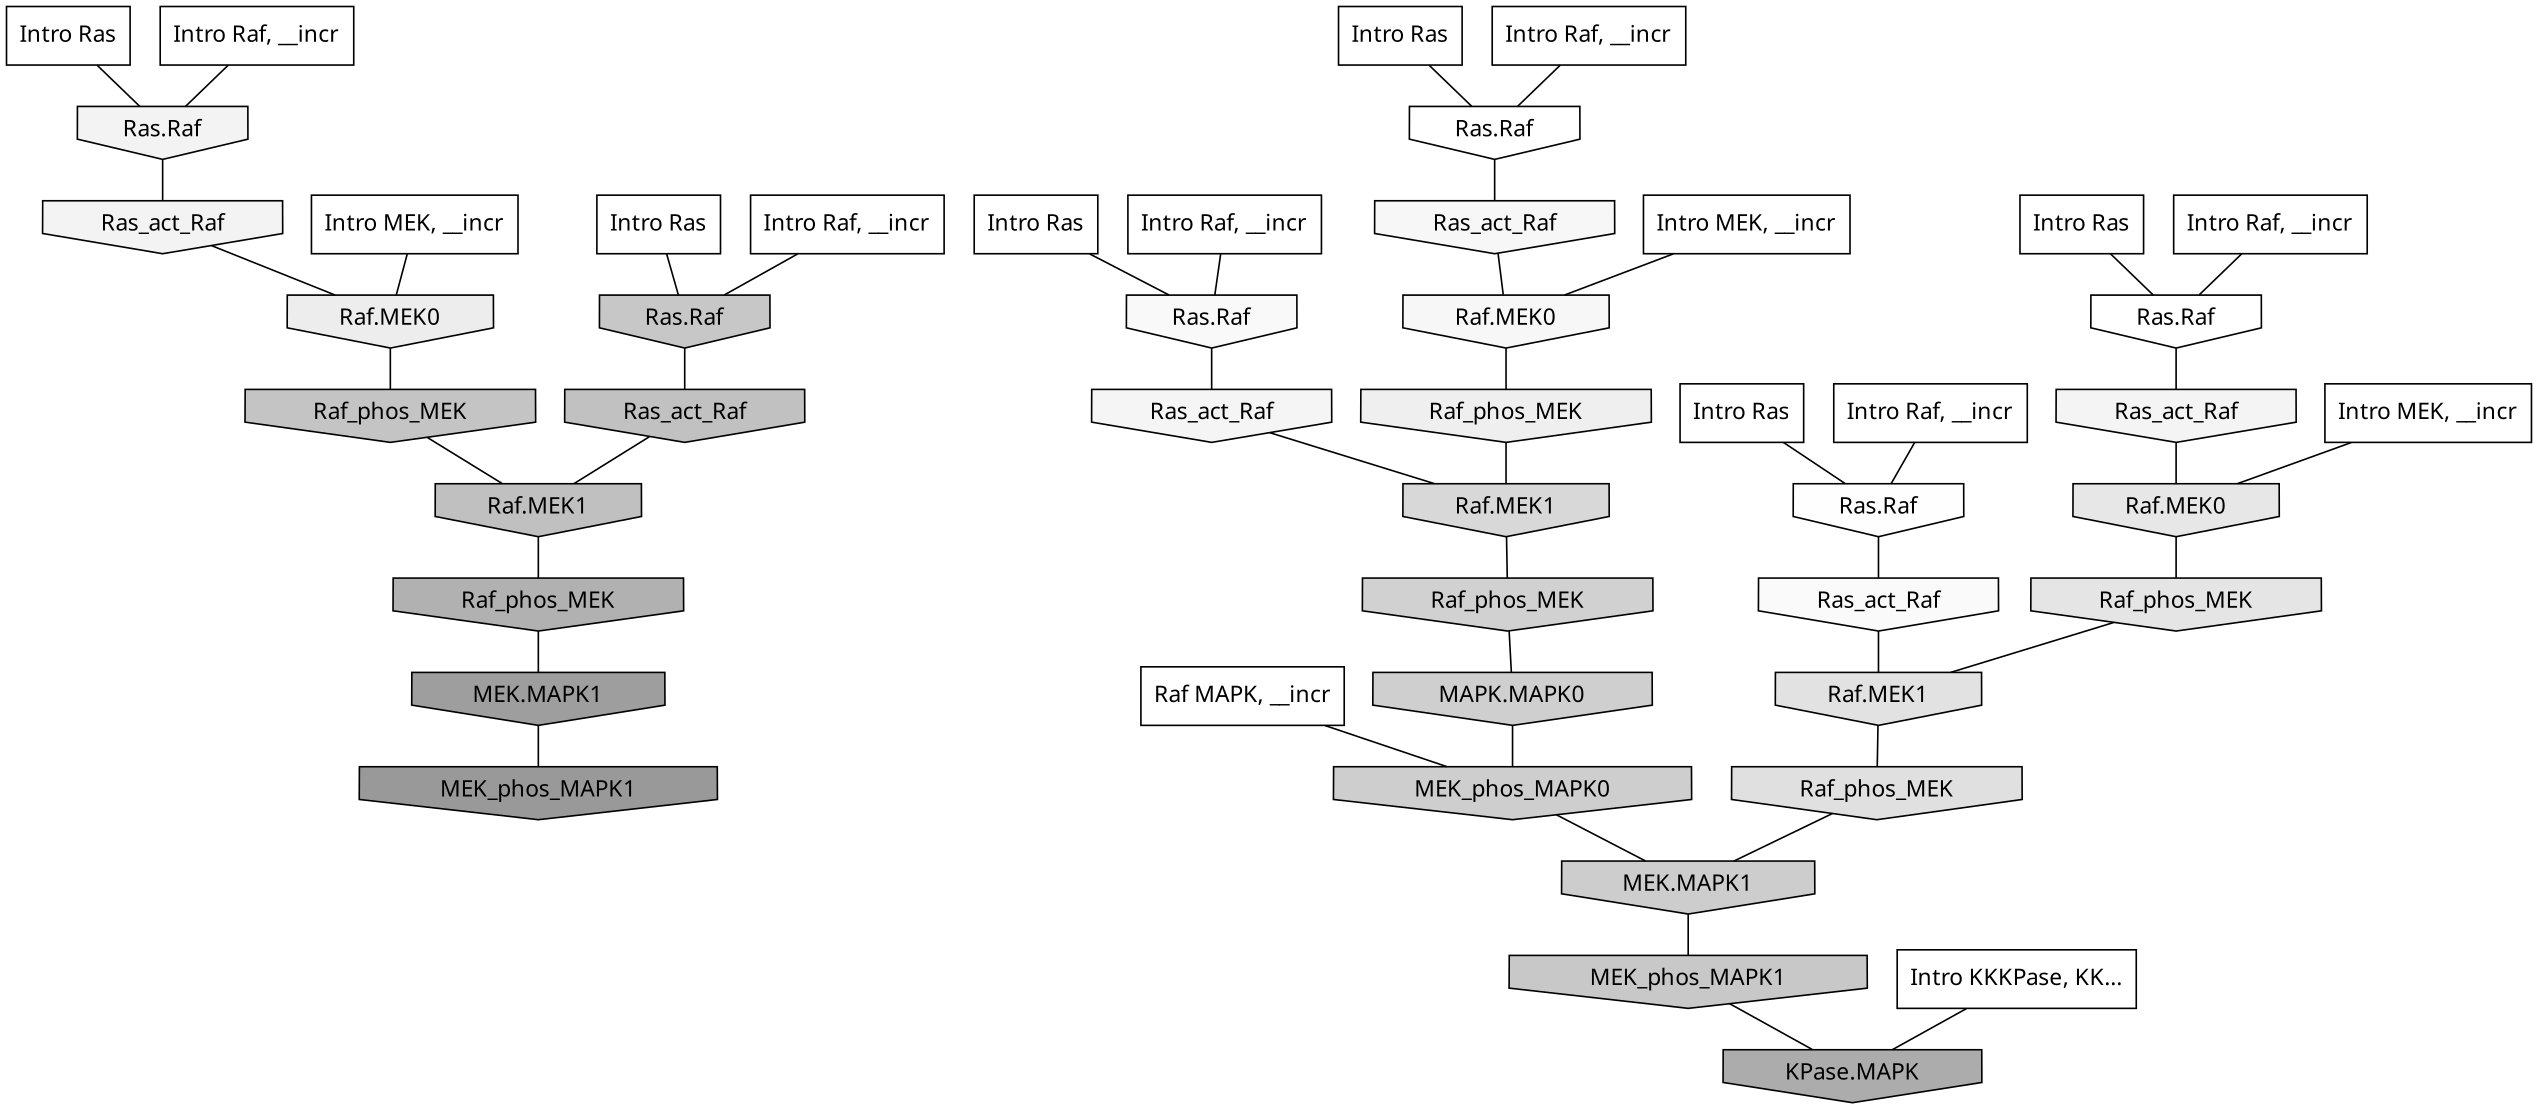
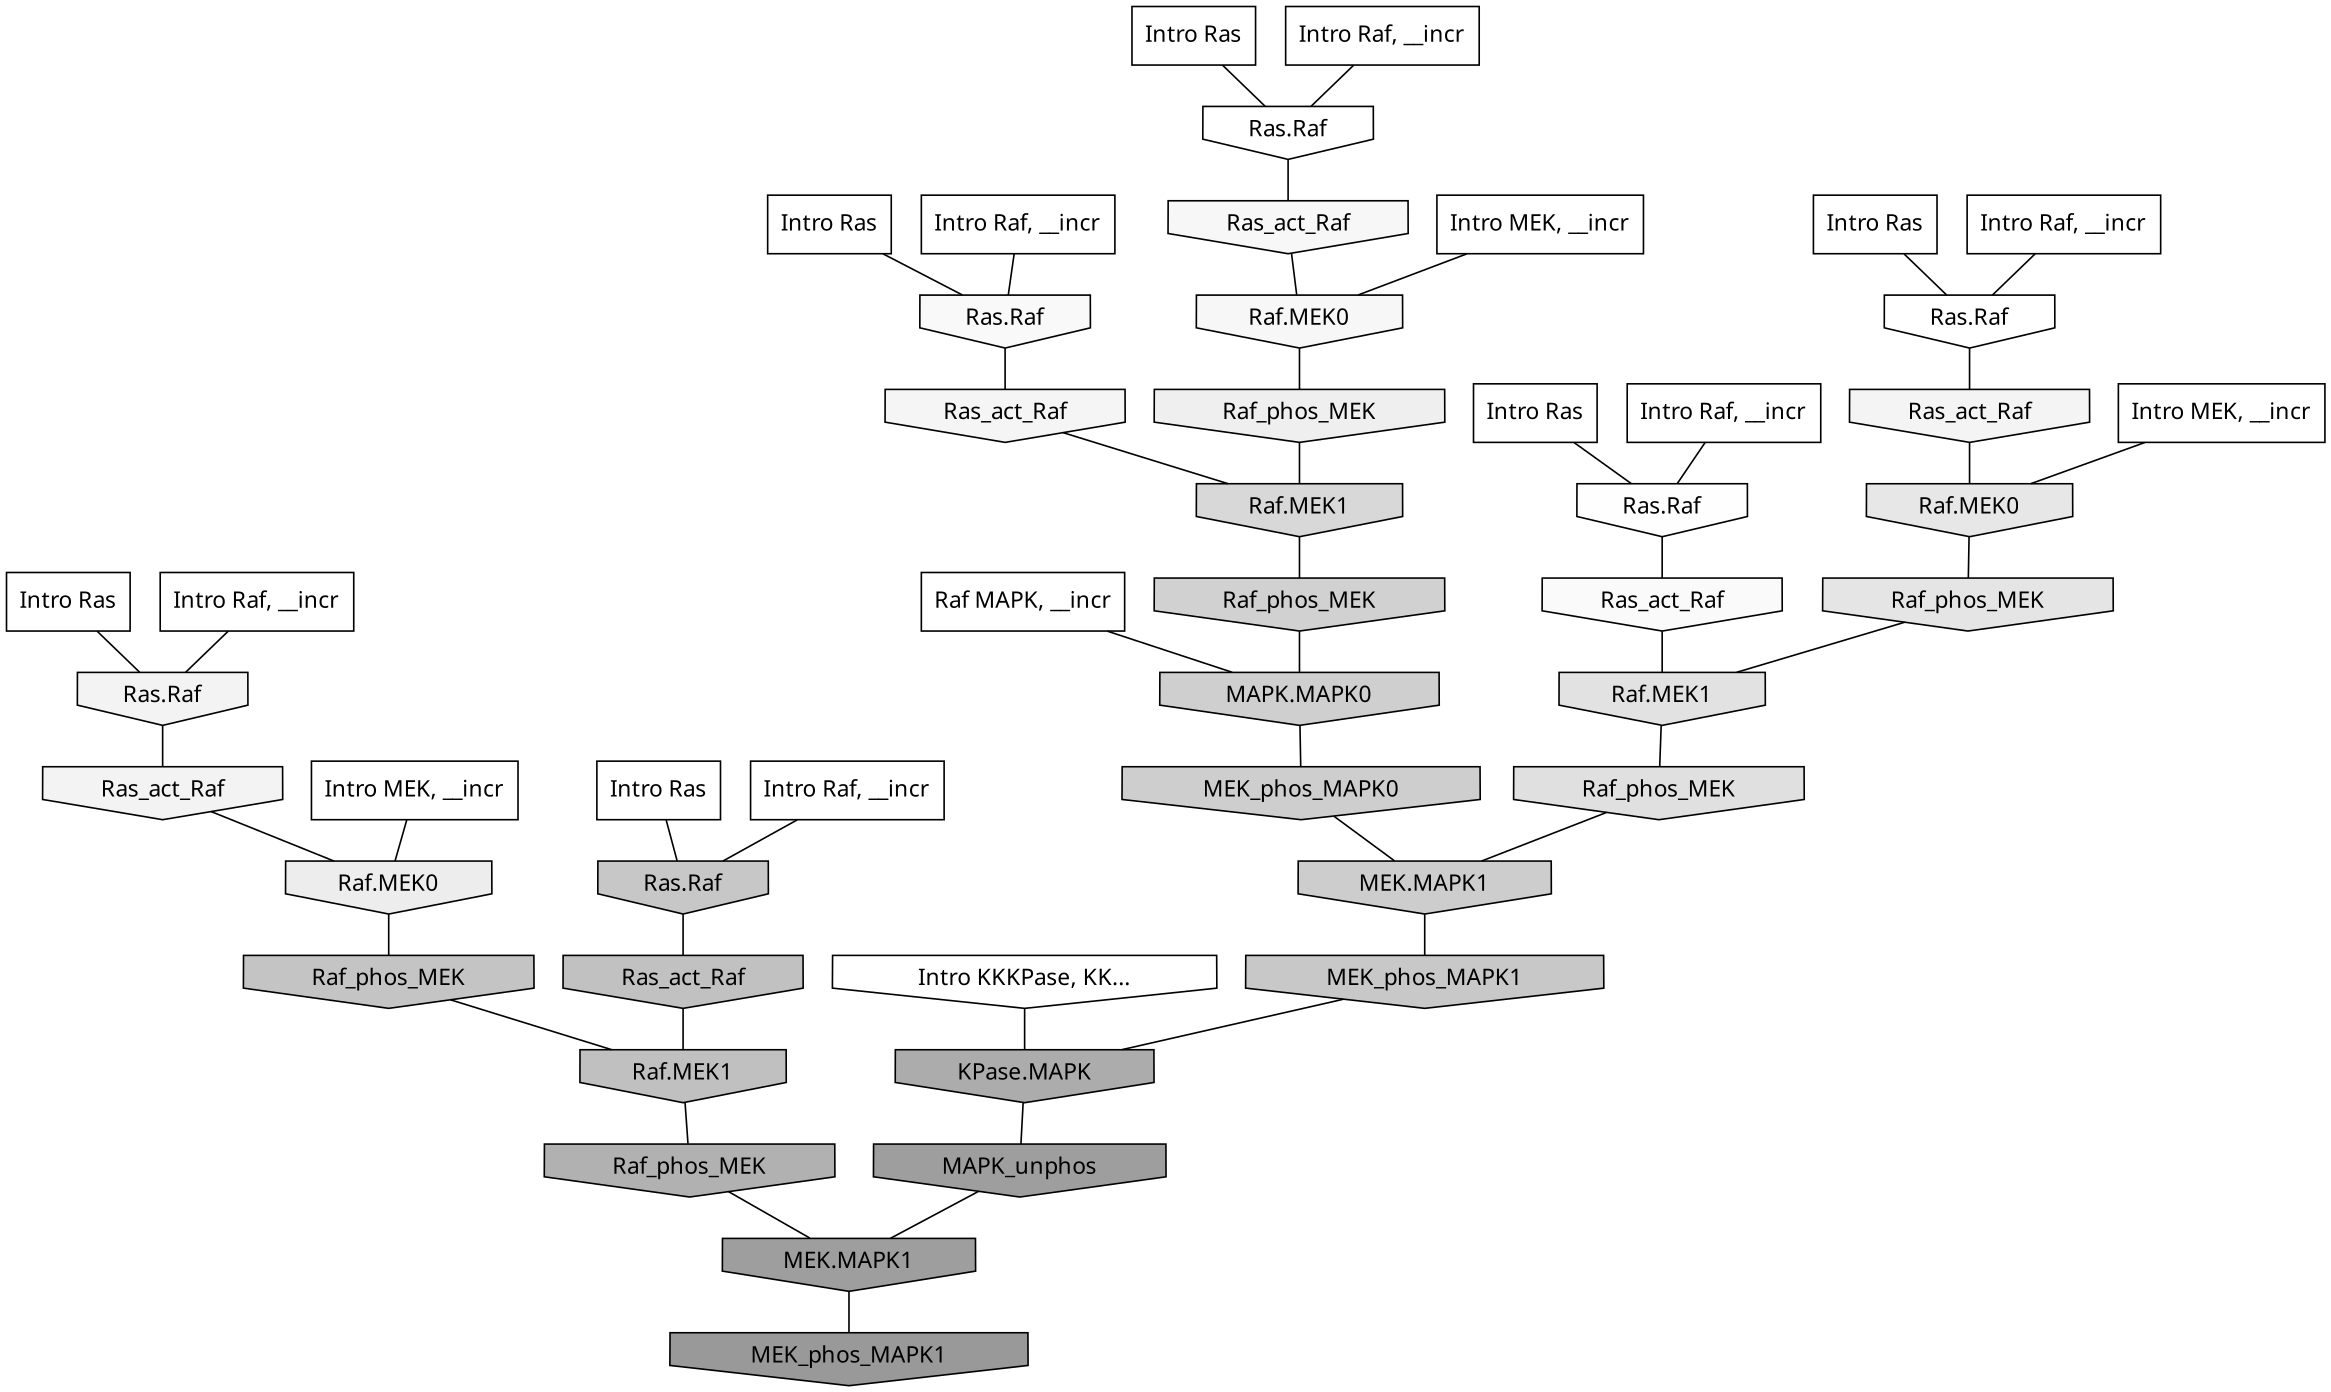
  digraph {
    rankdir=TB
    ranksep=0.30
    node [fillcolor="0.000 0.000 1.000" fontname="CMU Serif" shape=invhouse style=filled]
    edge [color="0.000 0.000 0.000" dir=none fontname="CMU Serif"]
    n1 [label="Intro Ras" shape=rectangle]
    n2 [fillcolor="0.000 0.000 0.952" label="Ras.Raf"]
    n3 [fillcolor="0.000 0.000 0.950" label=Ras_act_Raf]
    n4 [label="Intro Ras" shape=rectangle]
    n5 [label="Ras.Raf"]
    n6 [fillcolor="0.000 0.000 0.956" label=Ras_act_Raf]
    n7 [label="Intro Ras" shape=rectangle]
    n8 [fillcolor="0.000 0.000 0.993" label="Ras.Raf"]
    n9 [fillcolor="0.000 0.000 0.977" label=Ras_act_Raf]
    n10 [label="Intro Ras" shape=rectangle]
    n11 [fillcolor="0.000 0.000 0.778" label="Ras.Raf"]
    n12 [fillcolor="0.000 0.000 0.754" label=Ras_act_Raf]
    n13 [label="Intro Ras" shape=rectangle]
    n14 [label="Ras.Raf"]
    n15 [fillcolor="0.000 0.000 0.965" label=Ras_act_Raf]
    n16 [label="Intro Ras" shape=rectangle]
    n17 [fillcolor="0.000 0.000 0.973" label="Ras.Raf"]
    n18 [fillcolor="0.000 0.000 0.959" label=Ras_act_Raf]
    n19 [label="Intro Raf, __incr" shape=rectangle]
    n20 [label="Intro Raf, __incr" shape=rectangle]
    n21 [label="Intro Raf, __incr" shape=rectangle]
    n22 [label="Intro Raf, __incr" shape=rectangle]
    n23 [label="Intro Raf, __incr" shape=rectangle]
    n24 [label="Intro Raf, __incr" shape=rectangle]
    n25 [label="Intro MEK, __incr" shape=rectangle]
    n26 [fillcolor="0.000 0.000 0.926" label="Raf.MEK0"]
    n27 [fillcolor="0.000 0.000 0.769" label=Raf_phos_MEK]
    n28 [label="Intro MEK, __incr" shape=rectangle]
    n29 [fillcolor="0.000 0.000 0.965" label="Raf.MEK0"]
    n30 [fillcolor="0.000 0.000 0.937" label=Raf_phos_MEK]
    n31 [label="Intro MEK, __incr" shape=rectangle]
    n32 [fillcolor="0.000 0.000 0.905" label="Raf.MEK0"]
    n33 [fillcolor="0.000 0.000 0.896" label=Raf_phos_MEK]
    n34 [label="Raf MAPK, __incr" shape=rectangle]
    n35 [fillcolor="0.000 0.000 0.810" label="MAPK.MAPK0"]
    n36 [fillcolor="0.000 0.000 0.806" label=MEK_phos_MAPK0]
-   n37 [label="Intro KKKPase, KK..." shape=rectangle]
+   n37 [label="Intro KKKPase, KK..."]
    n38 [fillcolor="0.000 0.000 0.675" label="KPase.MAPK"]
+   n39 [fillcolor="0.000 0.000 0.621" label=MAPK_unphos]
    n40 [fillcolor="0.000 0.000 0.884" label="Raf.MEK1"]
    n41 [fillcolor="0.000 0.000 0.878" label=Raf_phos_MEK]
    n42 [fillcolor="0.000 0.000 0.845" label="Raf.MEK1"]
    n43 [fillcolor="0.000 0.000 0.817" label=Raf_phos_MEK]
    n44 [fillcolor="0.000 0.000 0.753" label="Raf.MEK1"]
    n45 [fillcolor="0.000 0.000 0.804" label="MEK.MAPK1"]
    n46 [fillcolor="0.000 0.000 0.784" label=MEK_phos_MAPK1]
    n47 [fillcolor="0.000 0.000 0.692" label=Raf_phos_MEK]
    n48 [fillcolor="0.000 0.000 0.621" label="MEK.MAPK1"]
    n49 [fillcolor="0.000 0.000 0.600" label=MEK_phos_MAPK1]
    n1 -> n2
    n2 -> n3
    n3 -> n26
    n4 -> n5
    n5 -> n6
    n6 -> n32
    n7 -> n8
    n8 -> n9
    n9 -> n40
    n10 -> n11
    n11 -> n12
    n12 -> n44
    n13 -> n14
    n14 -> n15
    n15 -> n29
    n16 -> n17
    n17 -> n18
    n18 -> n42
    n19 -> n14
    n20 -> n2
    n21 -> n11
    n22 -> n5
    n23 -> n17
    n24 -> n8
    n25 -> n26
    n26 -> n27
    n27 -> n44
    n28 -> n29
    n29 -> n30
    n30 -> n42
    n31 -> n32
    n32 -> n33
    n33 -> n40
-   n34 -> n36
+   n34 -> n35
    n35 -> n36
    n36 -> n45
    n37 -> n38
+   n38 -> n39
+   n39 -> n48
    n40 -> n41
    n41 -> n45
    n42 -> n43
    n43 -> n35
    n44 -> n47
    n45 -> n46
    n46 -> n38
    n47 -> n48
    n48 -> n49
  }
